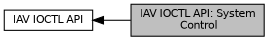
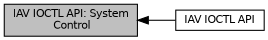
  digraph {
    rankdir=LR
    node [color=black fontname=Helvetica fontsize=10 shape=box]
    n1 [height=0.2 label="IAV IOCTL API" width=0.4]
    n2 [fillcolor=grey75 fontcolor=black height=0.2 label="IAV IOCTL API: System\l Control" style=filled width=0.4]
-   n1 -> n2 [dir=back fontname=Helvetica fontsize=10 labelfontname=Helvetica labelfontsize=10 shape=plaintext style=solid]
+   n2 -> n1 [dir=back fontname=Helvetica fontsize=10 labelfontname=Helvetica labelfontsize=10 shape=plaintext style=solid]
  }
